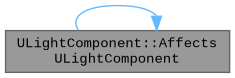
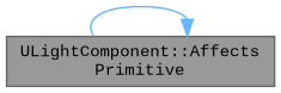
  digraph {
    rankdir=LR
    fontname="Liberation Mono"
-   n1 [color=gray40 fillcolor=grey60 fontcolor=black fontname="Liberation Mono" fontsize=10 height=0.2 label="ULightComponent::Affects\lULightComponent" shape=box style=filled width=0.4]
+   n1 [color=gray40 fillcolor=grey60 fontcolor=black fontname="Liberation Mono" fontsize=10 height=0.2 label="ULightComponent::Affects\lPrimitive" shape=box style=filled width=0.4]
    n1 -> n1 [color=steelblue1 fontname="Liberation Mono" fontsize=10 labelfontname=Helvetica labelfontsize=10 style=solid]
  }
